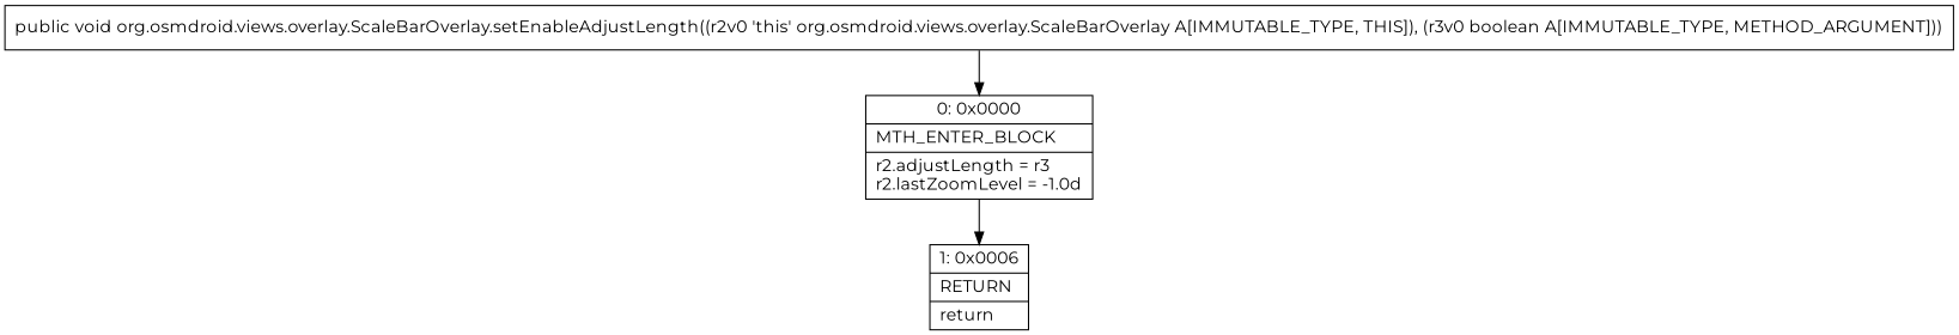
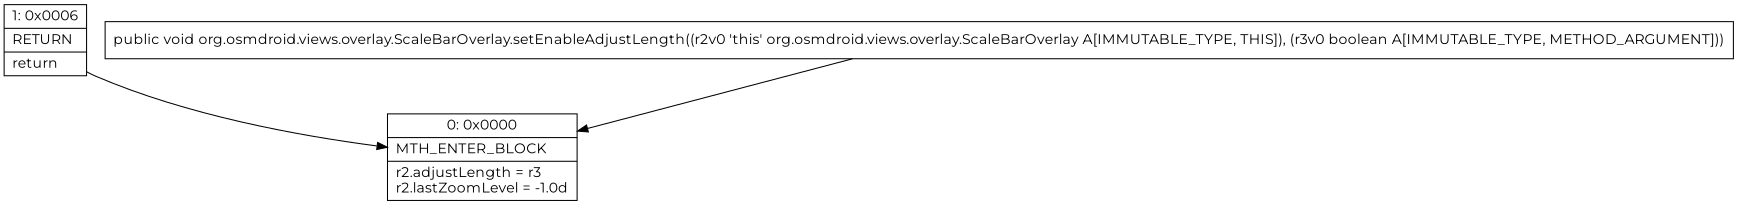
  digraph {
    fontname=Montserrat
    node [shape=record fontname=Montserrat]
    edge [fontname=Montserrat]
    n1 [label="{0\:\ 0x0000|MTH_ENTER_BLOCK\l|r2.adjustLength = r3\lr2.lastZoomLevel = \-1.0d\l}"]
    n2 [label="{1\:\ 0x0006|RETURN\l|return\l}"]
    n3 [label="{public void org.osmdroid.views.overlay.ScaleBarOverlay.setEnableAdjustLength((r2v0 'this' org.osmdroid.views.overlay.ScaleBarOverlay A[IMMUTABLE_TYPE, THIS]), (r3v0 boolean A[IMMUTABLE_TYPE, METHOD_ARGUMENT])) }"]
-   n1 -> n2
+   n2 -> n1
    n3 -> n1
  }
